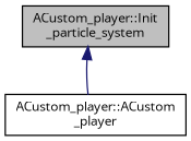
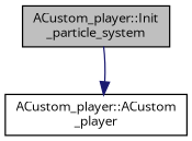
  digraph {
    rankdir=TB
    fontname="Open Sans"
    node [color=black fontname="Open Sans" fontsize=10 shape=record style=filled]
    n1 [fillcolor=grey75 fontcolor=black height=0.2 label="ACustom_player::Init\l_particle_system" width=0.4]
    n2 [fillcolor=white height=0.2 label="ACustom_player::ACustom\l_player" width=0.4]
-   n1 -> n2 [color=midnightblue dir=back fontname="Open Sans" fontsize=10 labelfontname=Helvetica labelfontsize=10 style=solid]
+   n2 -> n1 [color=midnightblue dir=back fontname="Open Sans" fontsize=10 labelfontname=Helvetica labelfontsize=10 style=solid]
  }
